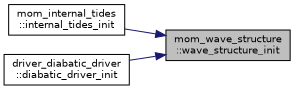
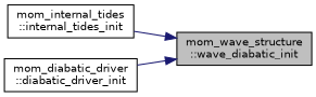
  digraph {
    rankdir=RL
    node [color=black fillcolor=white fontname=Helvetica fontsize=10 shape=record style=filled]
    edge [color=midnightblue dir=back fontname=Helvetica fontsize=10 labelfontname=Helvetica labelfontsize=10 style=solid]
-   n1 [fillcolor=grey75 fontcolor=black height=0.2 label="mom_wave_structure\l::wave_structure_init" width=0.4]
+   n1 [fillcolor=grey75 fontcolor=black height=0.2 label="mom_wave_structure\l::wave_diabatic_init" width=0.4]
    n2 [height=0.2 label="mom_internal_tides\l::internal_tides_init" width=0.4]
-   n3 [height=0.2 label="driver_diabatic_driver\l::diabatic_driver_init" width=0.4]
+   n3 [height=0.2 label="mom_diabatic_driver\l::diabatic_driver_init" width=0.4]
    n1 -> n2
    n1 -> n3
  }
